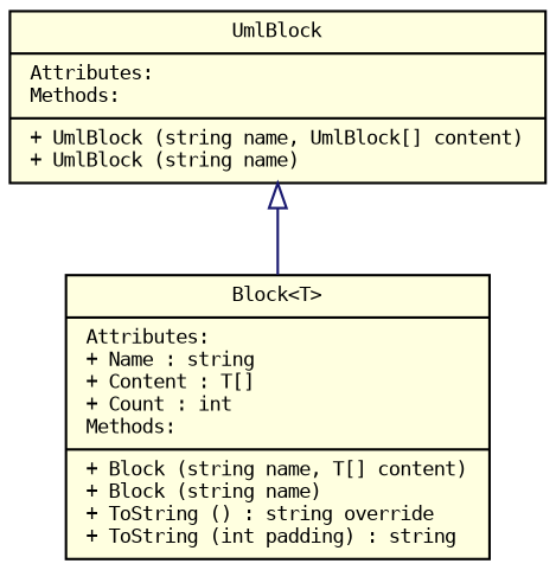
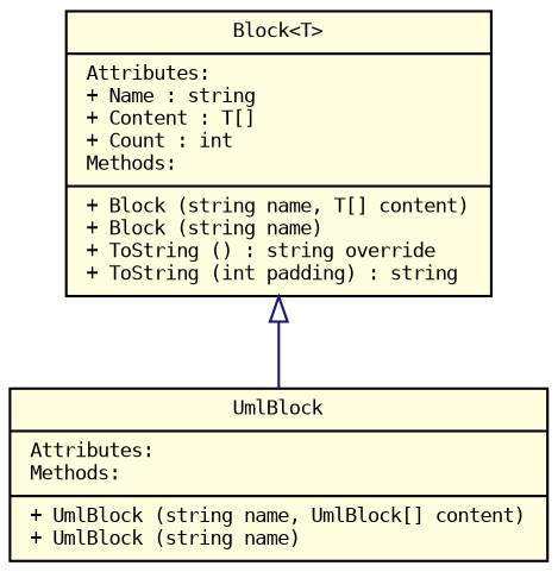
  digraph {
    fontname="DejaVu Sans Mono"
    node [color=black fillcolor=lightyellow fontcolor=black fontname="DejaVu Sans Mono" fontsize=8 shape=record style=filled]
    n1 [height=0.2 label="{UmlBlock\n|Attributes:\lMethods:\l|+ UmlBlock  (string name, UmlBlock\[\] content)\l+ UmlBlock  (string name)\l}" width=0.4]
    n2 [height=0.2 label="{Block\<T\>\n|Attributes:\l+ Name : string\l+ Content : T\[\]\l+ Count : int\lMethods:\l|+ Block  (string name, T\[\] content)\l+ Block  (string name)\l+ ToString () : string override\l+ ToString (int padding) : string\l}" width=0.4]
-   n1 -> n2 [arrowtail=onormal color=midnightblue dir=back fontname="DejaVu Sans Mono" fontsize=8 labelfontname=Helvetica labelfontsize=8 style=solid]
+   n2 -> n1 [arrowtail=onormal color=midnightblue dir=back fontname="DejaVu Sans Mono" fontsize=8 labelfontname=Helvetica labelfontsize=8 style=solid]
  }
